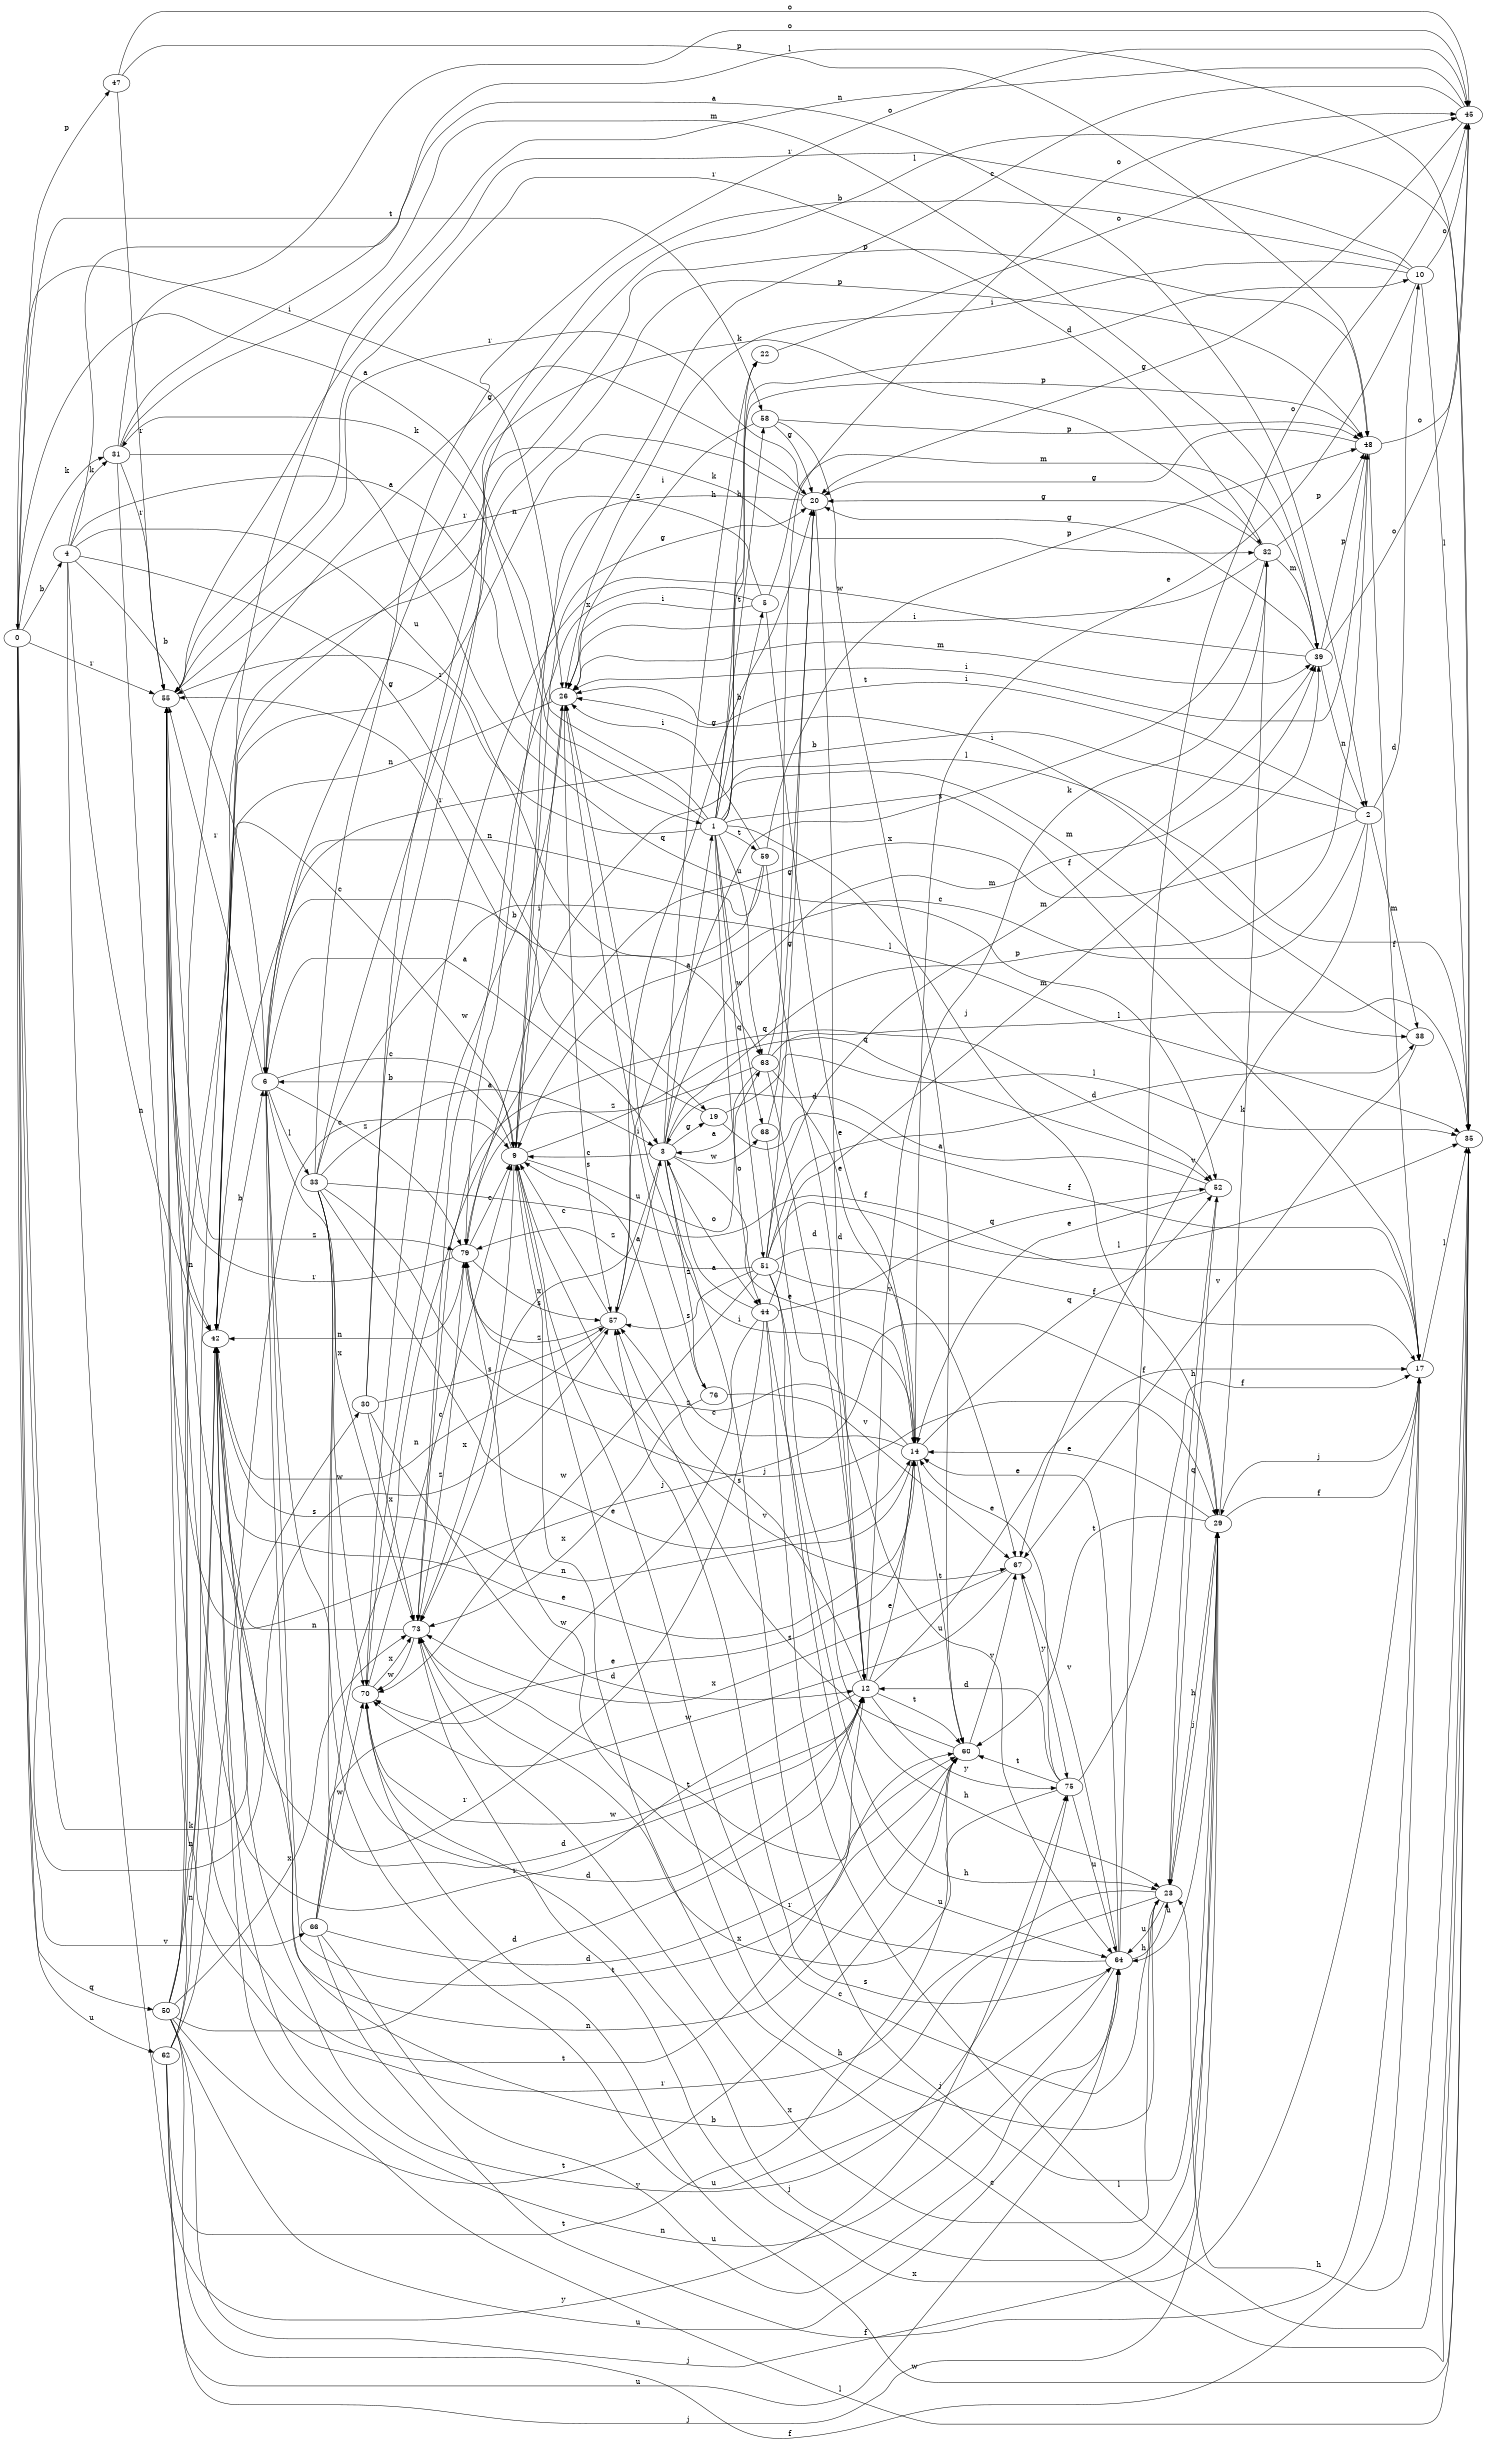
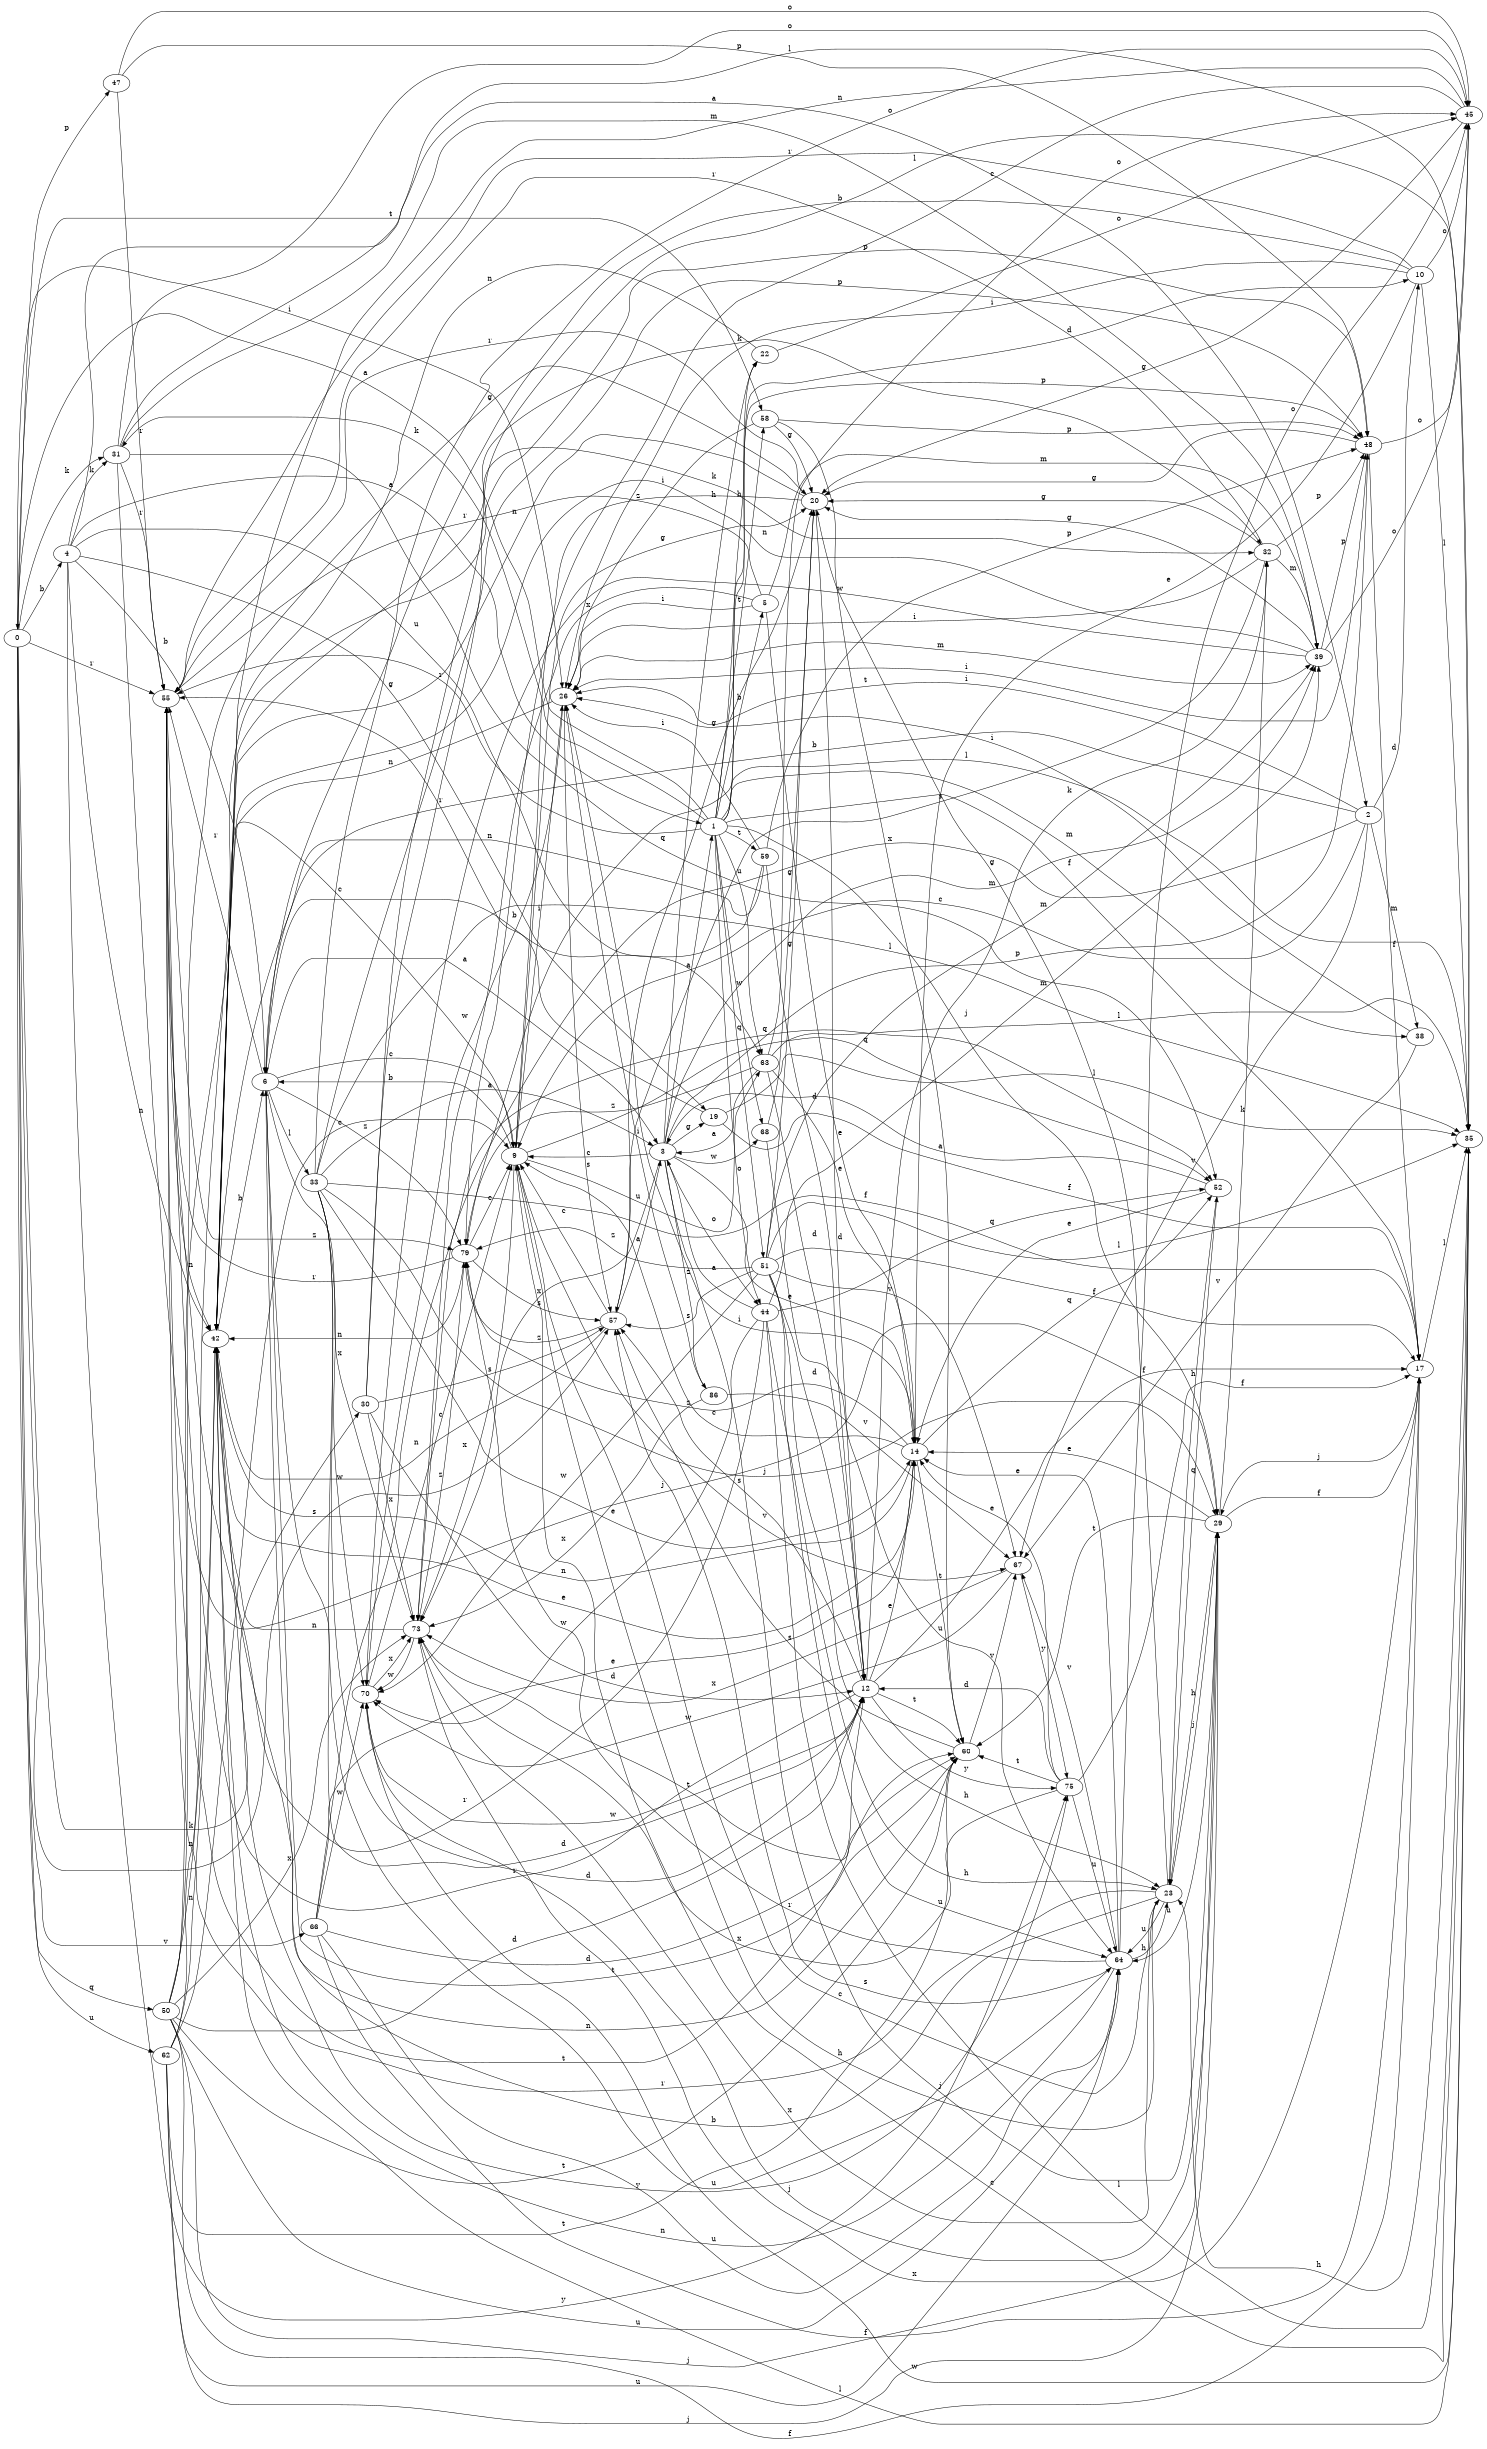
  strict digraph {
    rankdir=LR
    0
    4
    26
    30
    31
    47
    50
    55
    57
    58
    62
    66
    1
    63
    2
    6
    19
    42
    75
    39
    70
    48
    73
    12
    35
    29
    52
    45
    17
    9
    60
    20
    64
    79
    3
    32
    14
    5
    10
    22
    38
    44
    51
    59
    68
    23
    67
    33
-   76
+   76 [label=86]
    0 -> 4 [label=b]
    0 -> 26 [label=i]
    0 -> 30 [label=k]
    0 -> 31 [label=k]
    0 -> 47 [label=p]
    0 -> 50 [label=q]
    0 -> 55 [label=r]
    0 -> 57 [label=s]
    0 -> 58 [label=t]
    0 -> 62 [label=u]
    0 -> 66 [label=v]
    4 -> 31 [label=k]
    4 -> 1 [label=a]
    4 -> 63 [label=u]
    4 -> 2 [label=a]
    4 -> 6 [label=b]
    4 -> 19 [label=g]
    4 -> 42 [label=n]
    4 -> 75 [label=y]
    26 -> 57 [label=s]
    26 -> 42 [label=n]
    26 -> 39 [label=m]
    26 -> 70 [label=w]
    30 -> 57 [label=s]
    30 -> 48 [label=p]
    30 -> 73 [label=x]
    30 -> 12 [label=d]
    30 -> 35 [label=l]
    31 -> 55 [label=r]
    31 -> 39 [label=m]
    31 -> 35 [label=l]
    31 -> 29 [label=j]
    31 -> 52 [label=q]
    31 -> 45 [label=o]
    47 -> 55 [label=r]
    47 -> 48 [label=p]
    47 -> 45 [label=o]
    50 -> 42 [label=n]
    50 -> 73 [label=x]
    50 -> 12 [label=d]
    50 -> 29 [label=j]
    50 -> 17 [label=f]
    50 -> 9 [label=c]
    50 -> 60 [label=t]
    50 -> 20 [label=g]
    50 -> 64 [label=u]
    55 -> 42 [label=n]
    55 -> 60 [label=t]
    55 -> 79 [label=z]
    57 -> 42 [label=n]
    57 -> 9 [label=c]
    57 -> 20 [label=g]
    57 -> 79 [label=z]
    57 -> 3 [label=a]
    58 -> 26 [label=i]
    58 -> 48 [label=p]
    58 -> 60 [label=t]
    58 -> 20 [label=g]
    62 -> 42 [label=n]
    62 -> 29 [label=j]
    62 -> 9 [label=c]
    62 -> 60 [label=t]
    62 -> 64 [label=u]
    62 -> 32 [label=k]
    66 -> 70 [label=w]
    66 -> 12 [label=d]
    66 -> 52 [label=q]
    66 -> 17 [label=f]
    66 -> 64 [label=u]
    66 -> 14 [label=e]
    1 -> 0 [label=a]
    1 -> 31 [label=k]
    1 -> 55 [label=r]
    1 -> 58 [label=t]
    1 -> 63 [label=u]
    1 -> 48 [label=p]
    1 -> 29 [label=j]
    1 -> 17 [label=f]
    1 -> 5 [label=b]
    1 -> 10 [label=d]
    1 -> 22 [label=h]
    1 -> 38 [label=m]
    1 -> 44 [label=o]
    1 -> 51 [label=q]
    1 -> 59 [label=t]
    1 -> 68 [label=w]
    63 -> 12 [label=d]
    63 -> 35 [label=l]
    63 -> 45 [label=o]
    63 -> 79 [label=z]
    63 -> 3 [label=a]
    63 -> 14 [label=e]
    2 -> 26 [label=i]
    2 -> 6 [label=b]
    2 -> 73 [label=x]
    2 -> 9 [label=c]
    2 -> 10 [label=d]
    2 -> 38 [label=m]
    2 -> 67 [label=v]
    6 -> 55 [label=r]
    6 -> 73 [label=x]
    6 -> 12 [label=d]
    6 -> 9 [label=c]
    6 -> 60 [label=t]
    6 -> 79 [label=z]
    6 -> 3 [label=a]
    6 -> 33 [label=l]
    19 -> 55 [label=r]
    19 -> 35 [label=l]
    19 -> 17 [label=f]
    42 -> 6 [label=b]
    42 -> 75 [label=y]
    42 -> 35 [label=l]
    42 -> 32 [label=k]
    42 -> 14 [label=e]
    75 -> 73 [label=x]
    75 -> 12 [label=d]
    75 -> 17 [label=f]
    75 -> 60 [label=t]
    75 -> 64 [label=u]
    75 -> 14 [label=e]
-   39 -> 2 [label=n]
+   39 -> 42 [label=n]
    39 -> 70 [label=w]
    39 -> 48 [label=p]
    39 -> 45 [label=o]
    39 -> 20 [label=g]
    70 -> 73 [label=x]
    70 -> 29 [label=j]
    70 -> 9 [label=c]
    48 -> 26 [label=i]
    48 -> 45 [label=o]
    48 -> 17 [label=f]
    48 -> 20 [label=g]
    73 -> 42 [label=n]
    73 -> 70 [label=w]
    73 -> 60 [label=t]
    73 -> 79 [label=z]
    12 -> 55 [label=r]
    12 -> 57 [label=s]
    12 -> 75 [label=y]
    12 -> 70 [label=w]
    12 -> 17 [label=f]
    12 -> 60 [label=t]
    12 -> 32 [label=k]
    12 -> 14 [label=e]
    35 -> 70 [label=w]
    35 -> 9 [label=c]
    35 -> 23 [label=h]
    29 -> 17 [label=f]
    29 -> 60 [label=t]
    29 -> 64 [label=u]
    29 -> 32 [label=k]
    29 -> 14 [label=e]
    29 -> 23 [label=h]
    52 -> 3 [label=a]
    52 -> 14 [label=e]
    52 -> 23 [label=h]
    45 -> 42 [label=n]
    45 -> 9 [label=c]
    45 -> 20 [label=g]
    17 -> 73 [label=x]
    17 -> 35 [label=l]
    17 -> 29 [label=j]
    9 -> 26 [label=i]
    9 -> 63 [label=u]
    9 -> 6 [label=b]
    9 -> 73 [label=x]
    9 -> 52 [label=q]
    9 -> 20 [label=g]
    9 -> 23 [label=h]
    9 -> 67 [label=v]
    60 -> 57 [label=s]
    60 -> 42 [label=n]
    60 -> 67 [label=v]
    20 -> 55 [label=r]
    20 -> 42 [label=n]
    20 -> 12 [label=d]
    20 -> 79 [label=z]
    64 -> 57 [label=s]
    64 -> 42 [label=n]
    64 -> 45 [label=o]
    64 -> 79 [label=r]
    64 -> 14 [label=e]
    64 -> 23 [label=h]
    64 -> 67 [label=v]
    79 -> 55 [label=r]
    79 -> 57 [label=s]
    79 -> 42 [label=n]
    79 -> 35 [label=l]
    79 -> 9 [label=c]
    3 -> 1 [label=a]
    3 -> 19 [label=g]
    3 -> 39 [label=m]
    3 -> 48 [label=p]
    3 -> 73 [label=x]
    3 -> 29 [label=j]
    3 -> 9 [label=c]
    3 -> 14 [label=e]
    3 -> 22 [label=h]
    3 -> 44 [label=o]
    3 -> 68 [label=w]
    3 -> 76 [label=z]
    32 -> 26 [label=i]
    32 -> 55 [label=r]
    32 -> 57 [label=s]
    32 -> 39 [label=m]
    32 -> 48 [label=p]
    32 -> 20 [label=g]
    14 -> 26 [label=i]
    14 -> 42 [label=n]
    14 -> 52 [label=q]
    14 -> 9 [label=c]
    14 -> 60 [label=t]
    14 -> 79 [label=z]
    5 -> 26 [label=i]
    5 -> 55 [label=r]
    5 -> 39 [label=m]
    5 -> 73 [label=x]
    5 -> 14 [label=e]
    10 -> 26 [label=i]
    10 -> 55 [label=r]
    10 -> 6 [label=b]
    10 -> 35 [label=l]
    10 -> 45 [label=o]
    10 -> 14 [label=e]
+   22 -> 42 [label=n]
    22 -> 45 [label=o]
    38 -> 26 [label=i]
    38 -> 67 [label=v]
    44 -> 55 [label=r]
    44 -> 39 [label=m]
    44 -> 70 [label=w]
    44 -> 35 [label=l]
    44 -> 52 [label=q]
    44 -> 3 [label=a]
    44 -> 23 [label=h]
    51 -> 57 [label=s]
    51 -> 39 [label=m]
    51 -> 70 [label=w]
-   51 -> 38 [label=d]
+   51 -> 12 [label=d]
    51 -> 35 [label=l]
    51 -> 17 [label=f]
    51 -> 20 [label=g]
    51 -> 64 [label=u]
    51 -> 79 [label=z]
    51 -> 23 [label=h]
    51 -> 67 [label=v]
    59 -> 26 [label=i]
    59 -> 6 [label=b]
    59 -> 42 [label=n]
    59 -> 48 [label=p]
    59 -> 12 [label=d]
    68 -> 20 [label=g]
    68 -> 64 [label=u]
    23 -> 55 [label=r]
    23 -> 6 [label=b]
    23 -> 73 [label=x]
    23 -> 29 [label=j]
    23 -> 52 [label=q]
    23 -> 9 [label=c]
+   23 -> 20 [label=g]
    23 -> 64 [label=u]
    67 -> 75 [label=y]
    67 -> 70 [label=w]
    67 -> 73 [label=x]
    33 -> 70 [label=w]
    33 -> 48 [label=p]
    33 -> 12 [label=d]
    33 -> 35 [label=l]
    33 -> 29 [label=j]
    33 -> 45 [label=o]
    33 -> 17 [label=f]
    33 -> 64 [label=u]
    33 -> 3 [label=a]
    33 -> 14 [label=e]
    76 -> 26 [label=i]
    76 -> 73 [label=x]
    76 -> 67 [label=v]
  }
